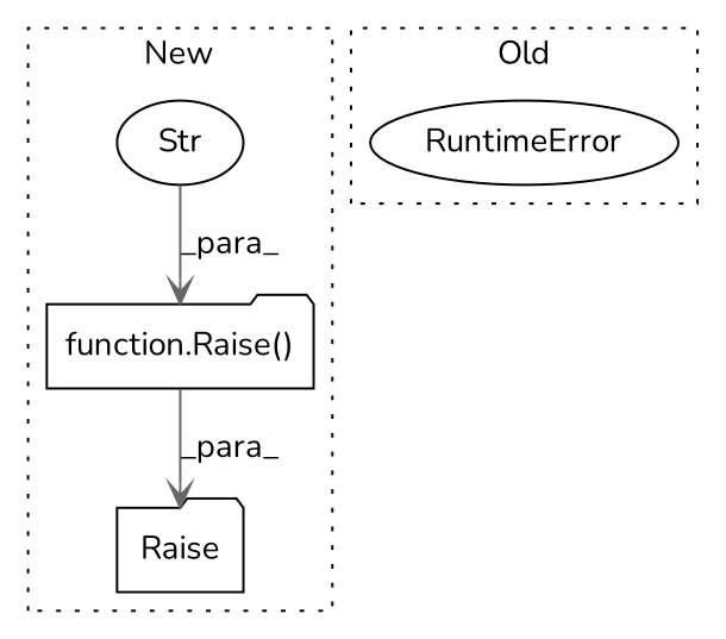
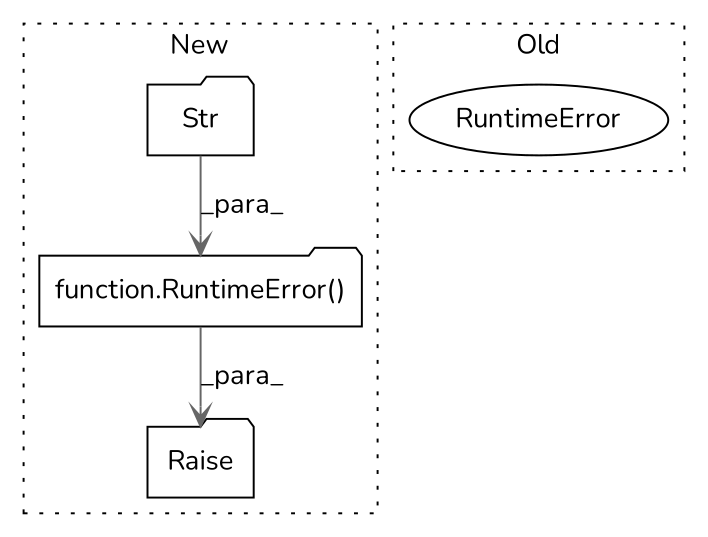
  digraph {
    fontname=Nunito
    node [fontname=Nunito shape=folder]
    edge [arrowhead=vee color=gray40 fontname=Nunito]
    n1 [a=91 l=6 label=Raise s=11595]
-   n2 [a=75 l="13,1" label="function.Raise()" s="11601,11669"]
-   n3 [a=66 l=55 label=Str s=11614 shape=ellipse]
+   n2 [a=75 l="13,1" label="function.RuntimeError()" s="11601,11669"]
+   n3 [a=66 l=55 label=Str s=11614]
    n4 [a=64 l=73 label=RuntimeError s=9256 shape=ellipse]
    subgraph cluster_1 {
      label=New
      style=dotted
      n1
      n2
      n3
    }
    subgraph cluster_2 {
      label=Old
      style=dotted
      n4
    }
    n2 -> n1 [label=_para_]
    n3 -> n2 [label=_para_]
  }
